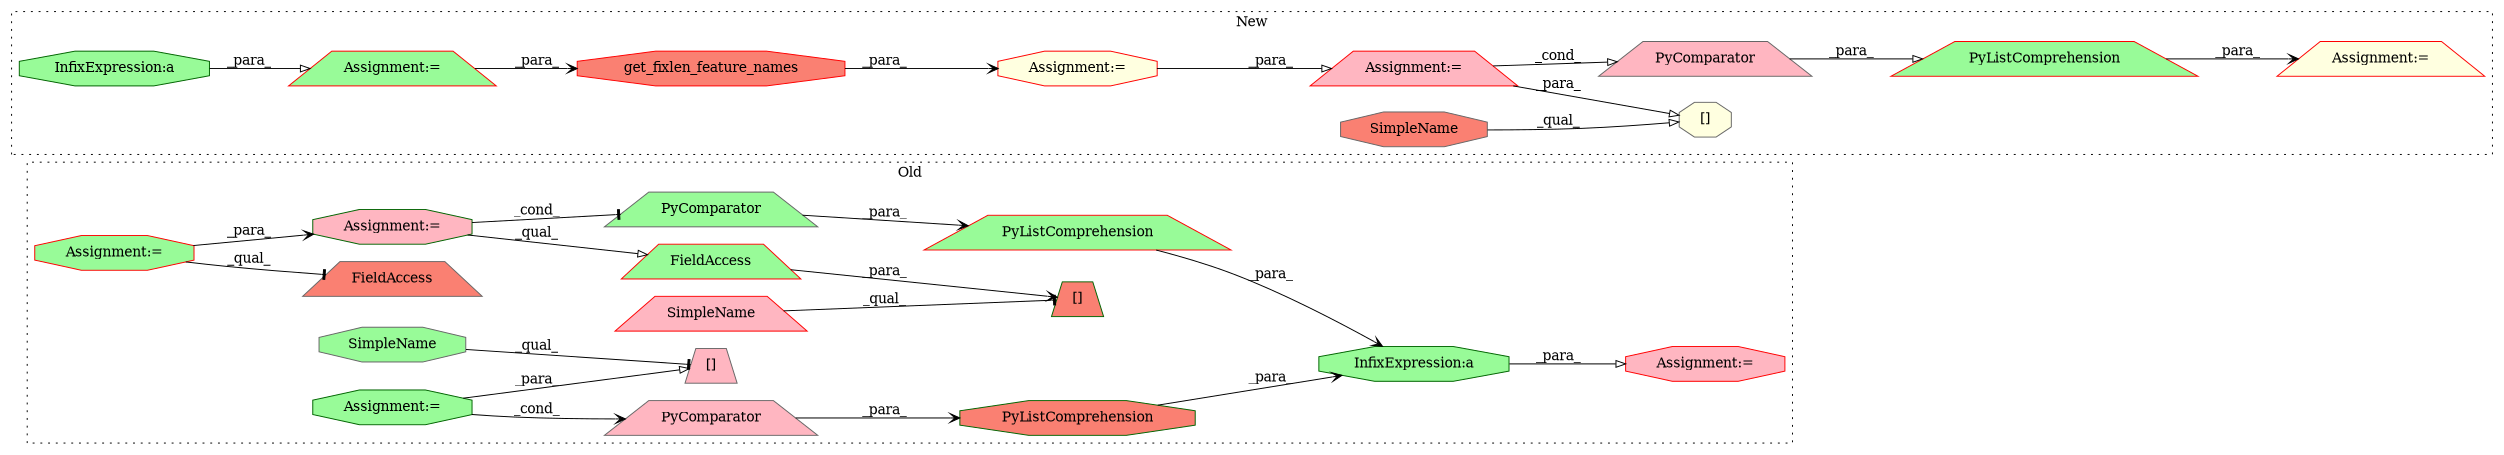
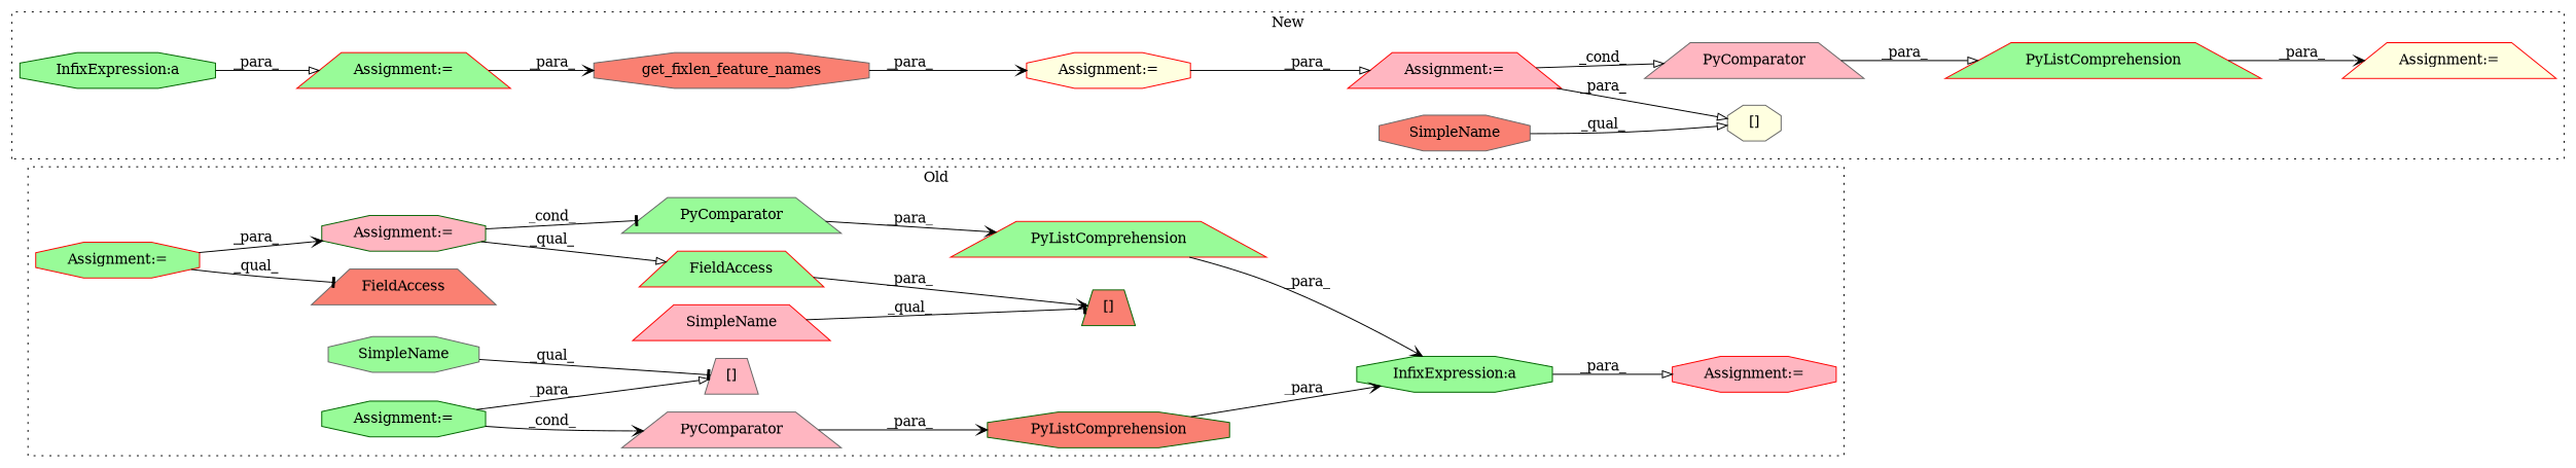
  digraph {
    rankdir=LR
    node [a=7 l=1 s=2607 shape=trapezium style=filled fillcolor=palegreen color=red]
    edge [arrowhead=vee]
    n1 [a=113 l=37 label=PyComparator color=gray40]
    n2 [a=27 l=10 label="InfixExpression:a" s=2503 shape=octagon color=darkgreen]
    n3 [a=109 l=139 label=PyListComprehension s=2513]
    n4 [a=113 l=38 label=PyComparator s=2457 fillcolor=lightpink color=gray40]
    n5 [a=109 l=153 label=PyListComprehension s=2350 shape=octagon fillcolor=salmon color=darkgreen]
    n6 [label="Assignment:=" s=2335 shape=octagon fillcolor=lightpink]
    n7 [l=14 label="Assignment:=" s=1773 shape=octagon]
    n8 [a=2 l="5,1" label="[]" s="2513,2527" fillcolor=salmon color=darkgreen]
    n9 [a=2 l="5,1" label="[]" s="2350,2364" fillcolor=lightpink color=gray40]
    n10 [a=22 l=23 label=FieldAccess s=2176 fillcolor=salmon color=gray40]
    n11 [a=22 l=9 label=FieldAccess s=2518]
    n12 [l=38 label="Assignment:=" s=2457 shape=octagon color=darkgreen]
    n13 [l=37 label="Assignment:=" shape=octagon fillcolor=lightpink color=darkgreen]
    n14 [a=42 l=4 label=SimpleName s=2350 shape=octagon color=gray40]
    n15 [a=42 l=4 label=SimpleName s=2513 fillcolor=lightpink]
-   n16 [a=32 l="25,1" label=get_fixlen_feature_names s="2259,2328" shape=octagon fillcolor=salmon]
+   n16 [a=32 l="25,1" label=get_fixlen_feature_names s="2259,2328" shape=octagon fillcolor=salmon color=gray40]
    n17 [a=27 l=10 label="InfixExpression:a" s=1992 shape=octagon color=darkgreen]
    n18 [a=2 l="5,1" label="[]" s="2587,2596" shape=octagon fillcolor=lightyellow color=gray40]
    n19 [a=109 l=121 label=PyListComprehension s=2587]
    n20 [a=113 l=39 label=PyComparator s=2661 fillcolor=lightpink color=gray40]
    n21 [l=14 label="Assignment:=" s=2573 fillcolor=lightyellow]
    n22 [label="Assignment:=" s=2258 shape=octagon fillcolor=lightyellow]
    n23 [label="Assignment:=" s=2207]
    n24 [l=39 label="Assignment:=" s=2661 fillcolor=lightpink]
    n25 [a=42 l=4 label=SimpleName s=2587 shape=octagon fillcolor=salmon color=gray40]
    subgraph cluster_1 {
      label=Old
      style=dotted
      n1
      n2
      n3
      n4
      n5
      n6
      n7
      n8
      n9
      n10
      n11
      n12
      n13
      n14
      n15
    }
    subgraph cluster_2 {
      label=New
      style=dotted
      n16
      n17
      n18
      n19
      n20
      n21
      n22
      n23
      n24
      n25
    }
    n1 -> n3 [label=_para_]
    n2 -> n6 [label=_para_ arrowhead=onormal]
    n3 -> n2 [label=_para_]
    n4 -> n5 [label=_para_]
    n5 -> n2 [label=_para_]
    n7 -> n10 [label=_qual_ arrowhead=tee]
    n7 -> n13 [label=_para_]
    n11 -> n8 [label=_para_]
    n12 -> n4 [label=_cond_]
    n12 -> n9 [label=_para_ arrowhead=onormal]
    n13 -> n1 [label=_cond_ arrowhead=tee]
    n13 -> n11 [label=_qual_ arrowhead=onormal]
    n14 -> n9 [label=_qual_ arrowhead=tee]
    n15 -> n8 [label=_qual_ arrowhead=tee]
    n16 -> n22 [label=_para_]
    n17 -> n23 [label=_para_ arrowhead=onormal]
    n19 -> n21 [label=_para_]
    n20 -> n19 [label=_para_ arrowhead=onormal]
    n22 -> n24 [label=_para_ arrowhead=onormal]
    n23 -> n16 [label=_para_]
    n24 -> n18 [label=_para_ arrowhead=onormal]
    n24 -> n20 [label=_cond_ arrowhead=onormal]
    n25 -> n18 [label=_qual_ arrowhead=onormal]
  }
